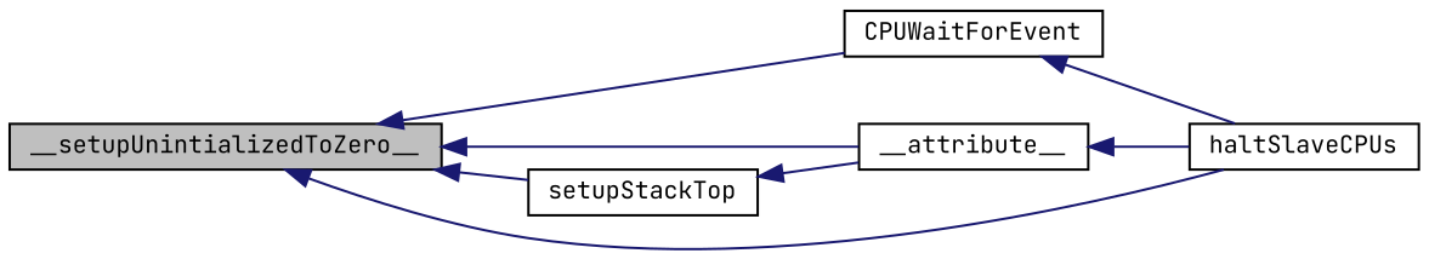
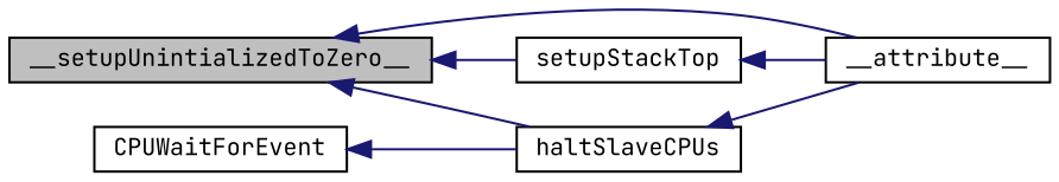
  digraph {
    fontname="JetBrains Mono"
    rankdir=LR
    node [color=black fillcolor=white fontname="JetBrains Mono" fontsize=10 shape=record style=filled]
    edge [color=midnightblue dir=back fontname="JetBrains Mono" fontsize=10 labelfontname=Helvetica labelfontsize=10 style=solid]
    n1 [fillcolor=grey75 fontcolor=black height=0.2 label=__setupUnintializedToZero__ width=0.4]
    n2 [height=0.2 label=CPUWaitForEvent width=0.4]
    n3 [height=0.2 label=__attribute__ width=0.4]
    n4 [height=0.2 label=haltSlaveCPUs width=0.4]
    n5 [height=0.2 label=setupStackTop width=0.4]
-   n1 -> n2
    n1 -> n3
    n1 -> n4
    n1 -> n5
    n2 -> n4
-   n3 -> n4
+   n4 -> n3
    n5 -> n3
  }
